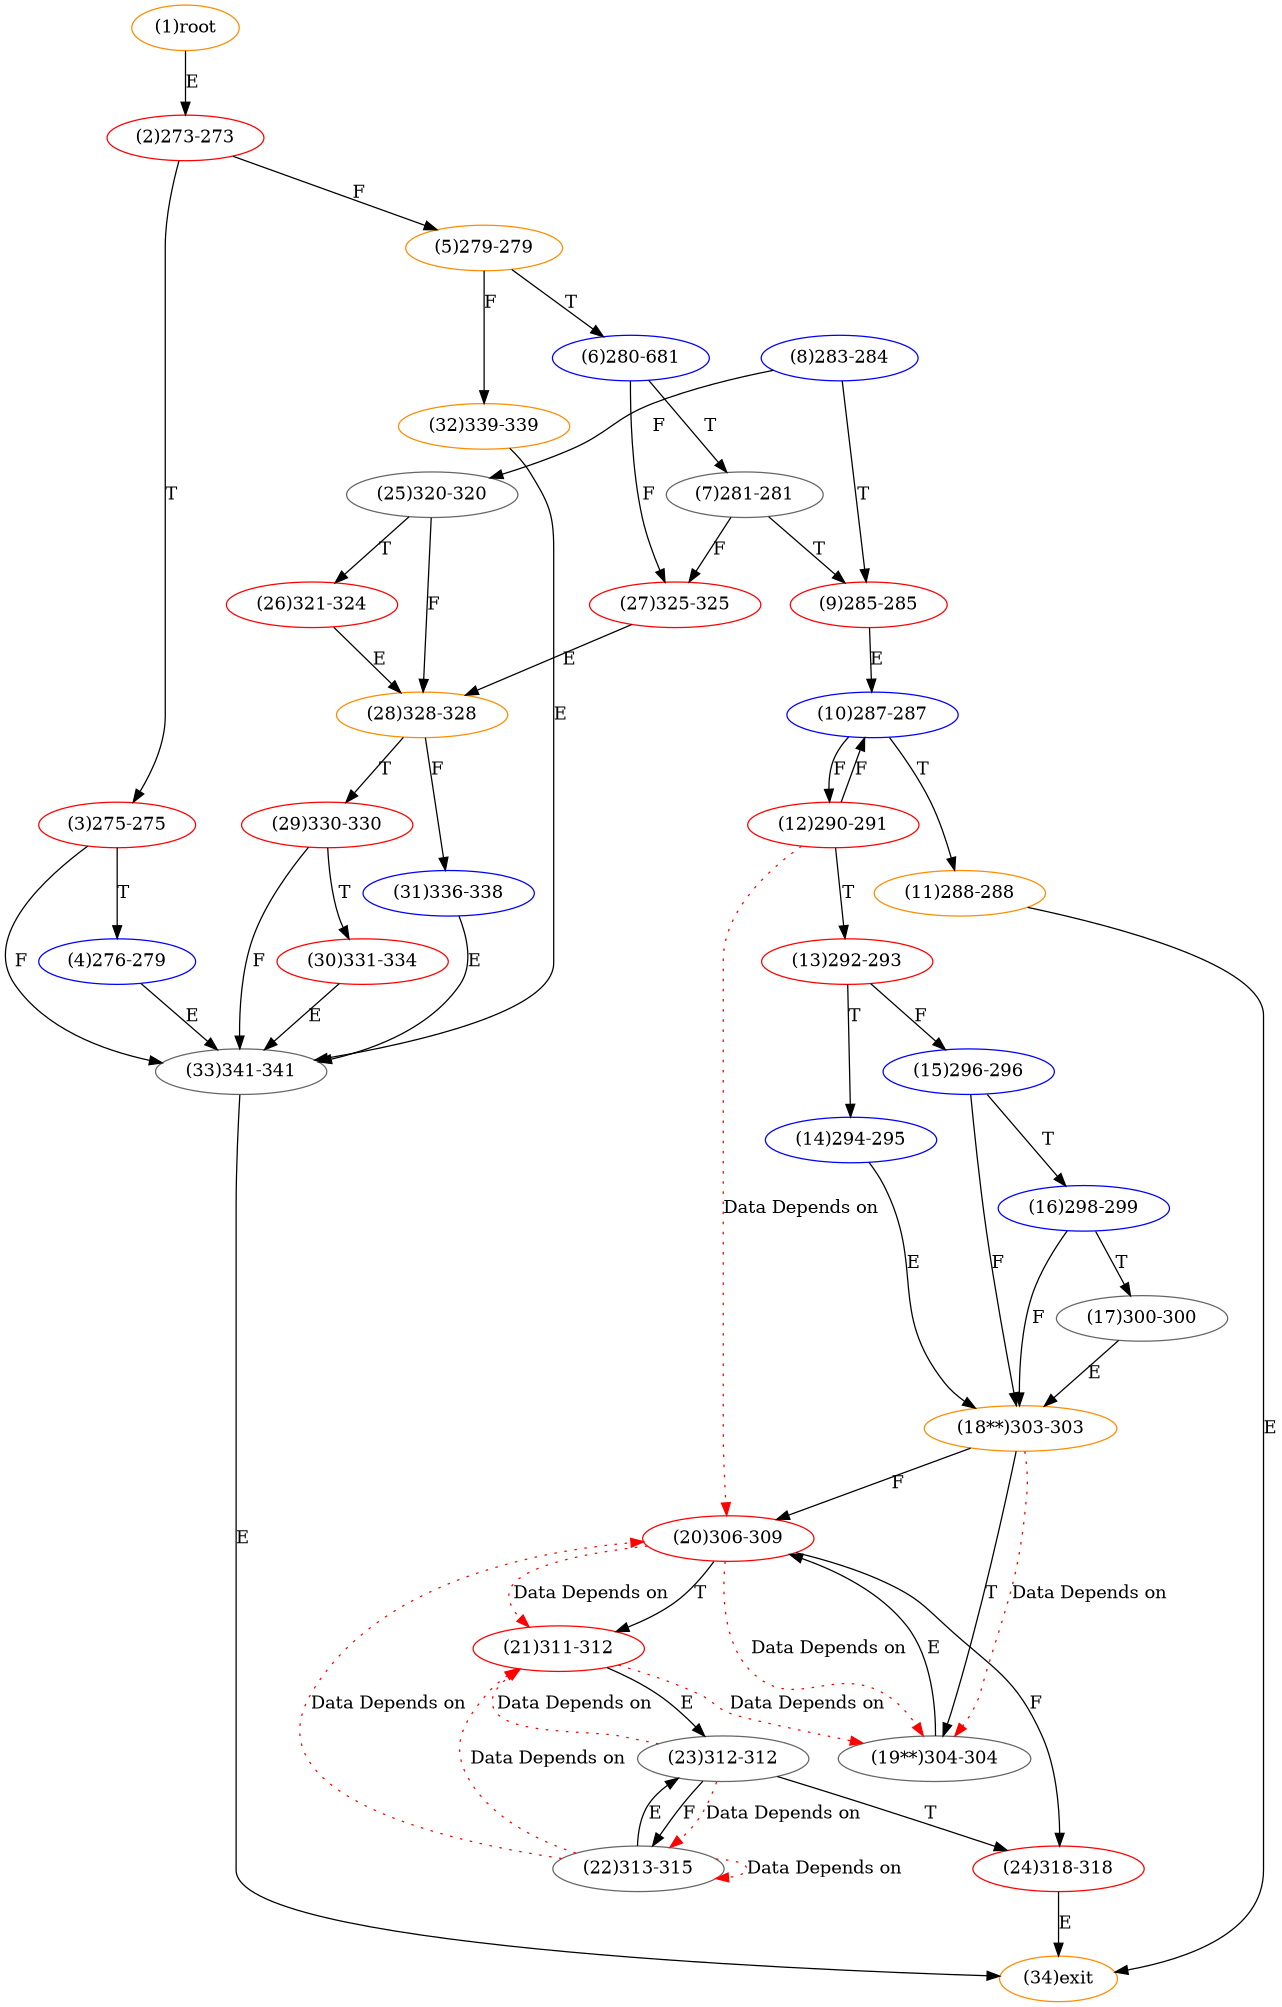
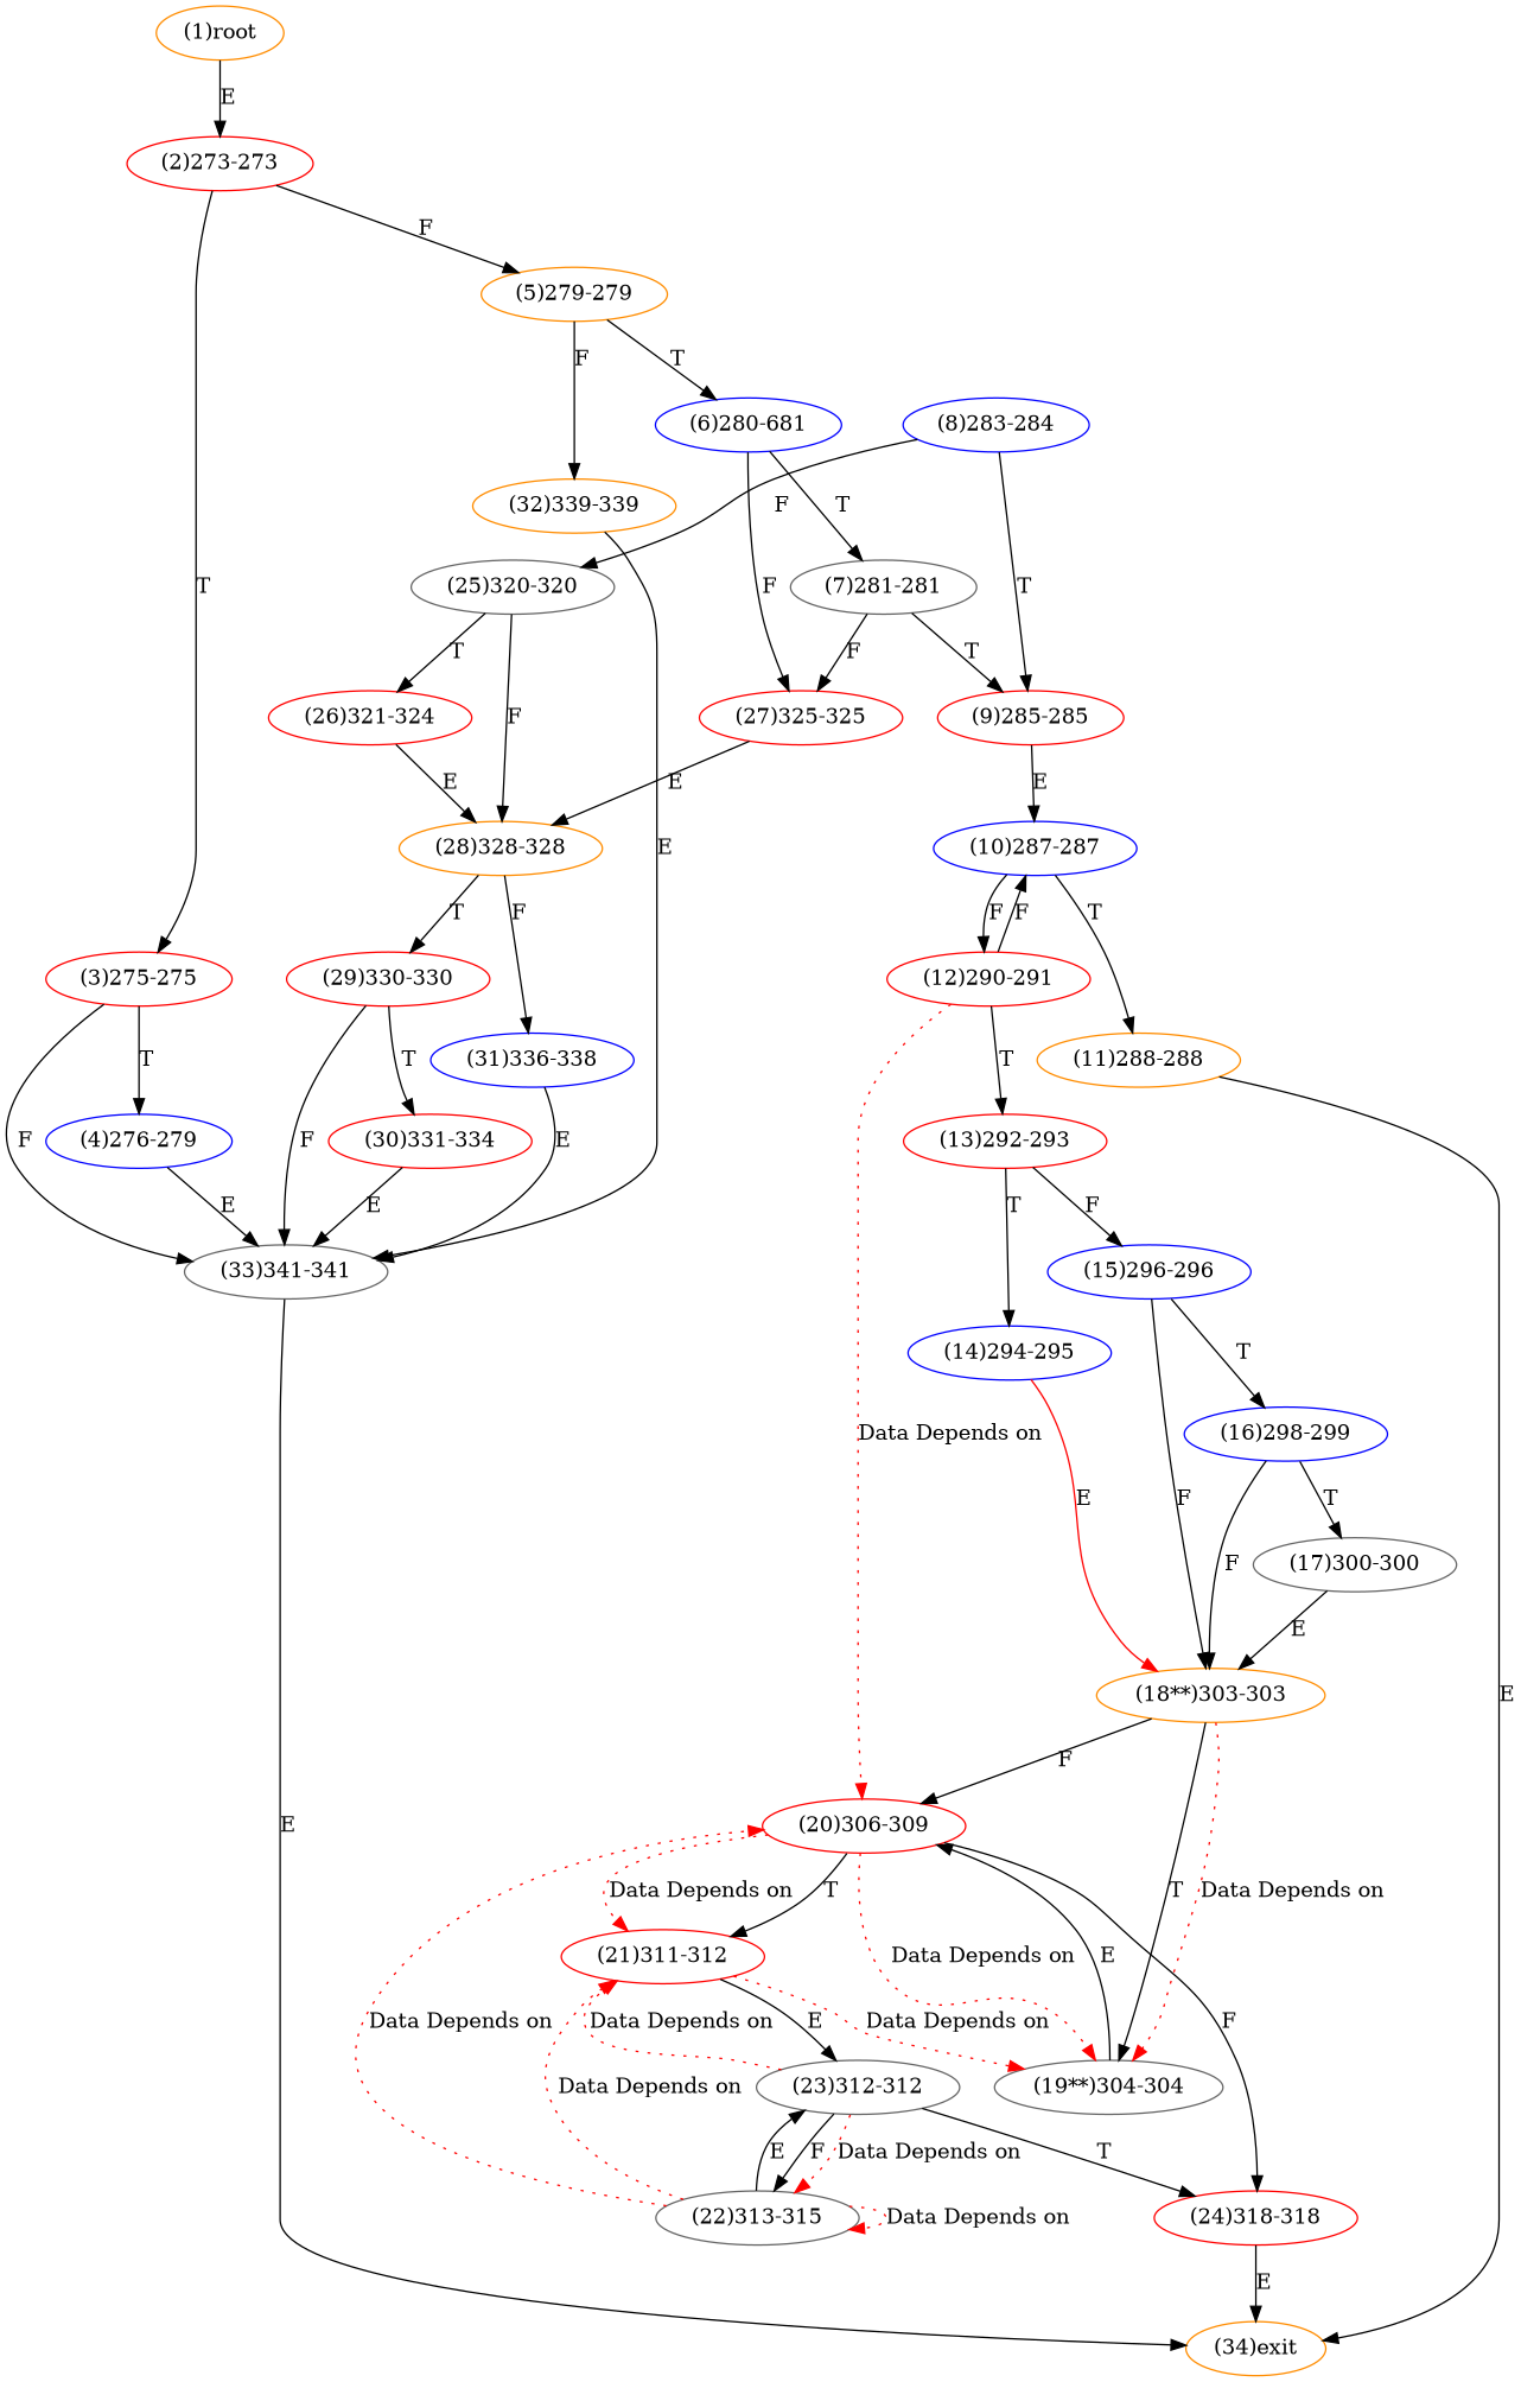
  digraph {
    node [color=red]
    n1 [color=darkorange label="(1)root"]
    n2 [label="(2)273-273"]
    n3 [label="(3)275-275"]
    n4 [color=darkorange label="(5)279-279"]
    n5 [color=blue label="(4)276-279"]
    n6 [color=gray40 label="(33)341-341"]
    n7 [color=blue label="(6)280-681"]
    n8 [color=darkorange label="(32)339-339"]
    n9 [color=darkorange label="(34)exit"]
    n10 [color=gray40 label="(7)281-281"]
    n11 [label="(27)325-325"]
    n12 [label="(9)285-285"]
    n13 [color=darkorange label="(28)328-328"]
    n14 [color=blue label="(8)283-284"]
    n15 [color=gray40 label="(25)320-320"]
    n16 [color=blue label="(10)287-287"]
    n17 [label="(26)321-324"]
    n18 [color=darkorange label="(11)288-288"]
    n19 [label="(12)290-291"]
    n20 [label="(13)292-293"]
    n21 [label="(20)306-309"]
    n22 [color=blue label="(14)294-295"]
    n23 [color=blue label="(15)296-296"]
    n24 [color=gray40 label="(19**)304-304"]
    n25 [label="(21)311-312"]
    n26 [label="(24)318-318"]
    n27 [color=darkorange label="(18**)303-303"]
    n28 [color=blue label="(16)298-299"]
    n29 [color=gray40 label="(17)300-300"]
    n30 [color=gray40 label="(23)312-312"]
    n31 [color=gray40 label="(22)313-315"]
    n32 [label="(29)330-330"]
    n33 [color=blue label="(31)336-338"]
    n34 [label="(30)331-334"]
    n1 -> n2 [label=E]
    n2 -> n3 [label=T]
    n2 -> n4 [label=F]
    n3 -> n5 [label=T]
    n3 -> n6 [label=F]
    n4 -> n7 [label=T]
    n4 -> n8 [label=F]
    n5 -> n6 [label=E]
    n6 -> n9 [label=E]
    n7 -> n10 [label=T]
    n7 -> n11 [label=F]
    n8 -> n6 [label=E]
    n10 -> n11 [label=F]
    n10 -> n12 [label=T]
    n11 -> n13 [label=E]
    n12 -> n16 [label=E]
    n13 -> n32 [label=T]
    n13 -> n33 [label=F]
    n14 -> n12 [label=T]
    n14 -> n15 [label=F]
    n15 -> n13 [label=F]
    n15 -> n17 [label=T]
    n16 -> n18 [label=T]
    n16 -> n19 [label=F]
    n17 -> n13 [label=E]
    n18 -> n9 [label=E]
    n19 -> n16 [label=F]
    n19 -> n20 [label=T]
    n19 -> n21 [color=red label="Data Depends on" style=dotted]
    n20 -> n22 [label=T]
    n20 -> n23 [label=F]
    n21 -> n24 [color=red label="Data Depends on" style=dotted]
    n21 -> n25 [label=T]
    n21 -> n25 [color=red label="Data Depends on" style=dotted]
    n21 -> n26 [label=F]
-   n22 -> n27 [label=E]
+   n22 -> n27 [label=E color=red]
    n23 -> n27 [label=F]
    n23 -> n28 [label=T]
    n24 -> n21 [label=E]
    n25 -> n24 [color=red label="Data Depends on" style=dotted]
    n25 -> n30 [label=E]
    n26 -> n9 [label=E]
    n27 -> n21 [label=F]
    n27 -> n24 [label=T]
    n27 -> n24 [color=red label="Data Depends on" style=dotted]
    n28 -> n27 [label=F]
    n28 -> n29 [label=T]
    n29 -> n27 [label=E]
    n30 -> n25 [color=red label="Data Depends on" style=dotted]
    n30 -> n26 [label=T]
    n30 -> n31 [label=F]
    n30 -> n31 [color=red label="Data Depends on" style=dotted]
    n31 -> n21 [color=red label="Data Depends on" style=dotted]
    n31 -> n25 [color=red label="Data Depends on" style=dotted]
    n31 -> n30 [label=E]
    n31 -> n31 [color=red label="Data Depends on" style=dotted]
    n32 -> n6 [label=F]
    n32 -> n34 [label=T]
    n33 -> n6 [label=E]
    n34 -> n6 [label=E]
  }
